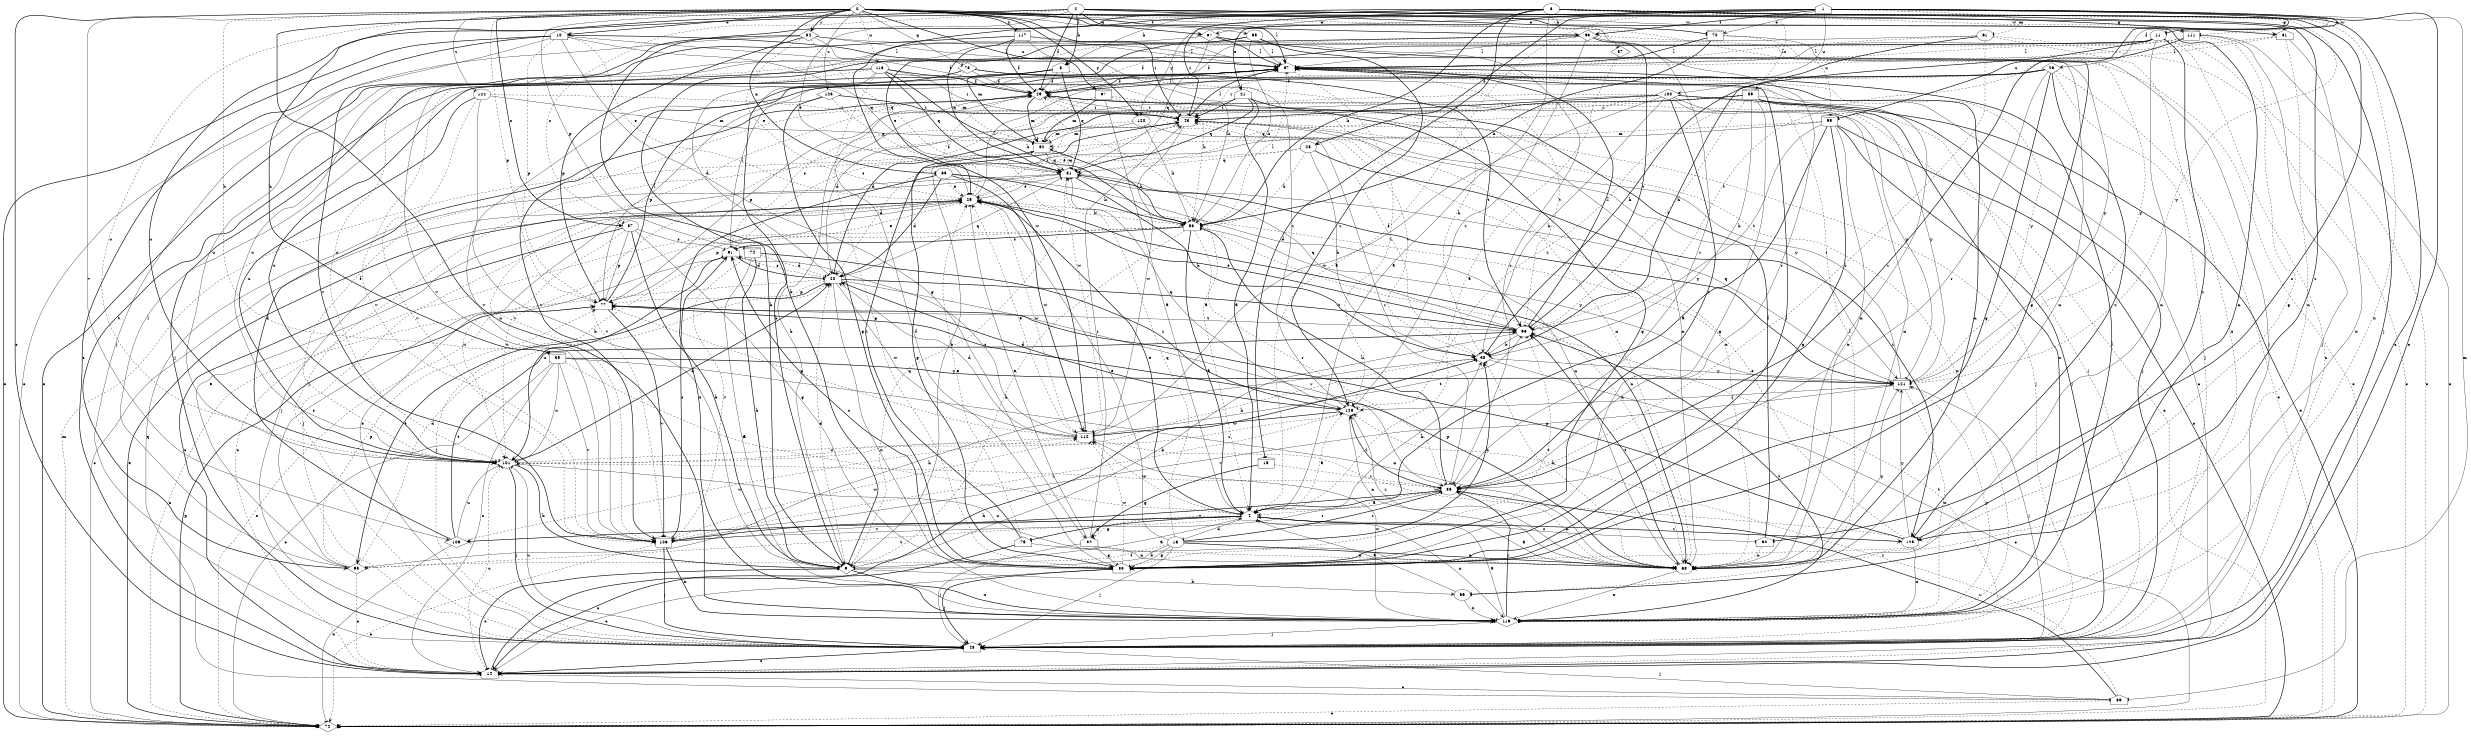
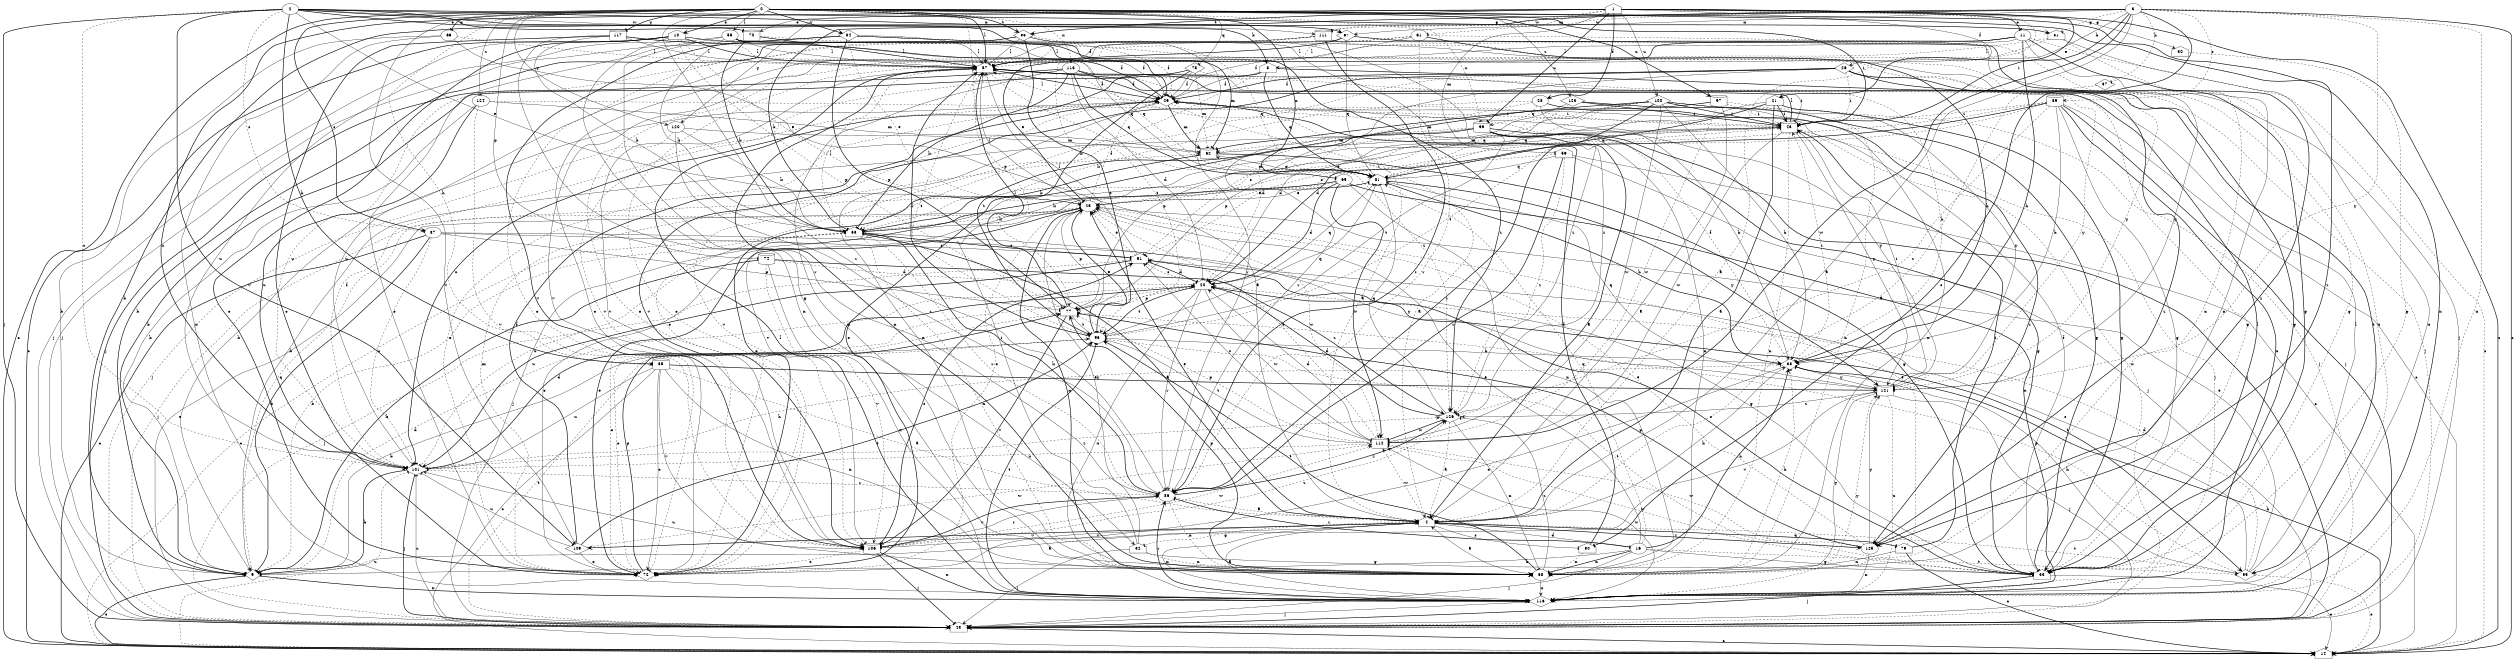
  strict digraph {
    node [shape=house]
    edge [arrowhead=vee style=solid]
    0 [shape=diamond]
    10
    35 [shape=cylinder]
    43 [shape=cylinder]
    55 [shape=ellipse]
    57
    65 [shape=ellipse]
    66 [shape=ellipse]
    74 [shape=cylinder]
    77
    78 [shape=diamond]
    84 [shape=diamond]
    86 [shape=ellipse]
    87 [shape=ellipse]
    93 [shape=diamond]
    97 [shape=cylinder]
    99 [shape=cylinder]
    n18 [label=109 shape=diamond]
    113 [shape=ellipse]
    116 [shape=diamond]
    117 [shape=cylinder]
    120 [shape=ellipse]
    123 [shape=diamond]
    124 [shape=ellipse]
    125 [shape=ellipse]
    14
    25 [shape=ellipse]
    29 [shape=diamond]
    48
    32
    81
    72 [shape=diamond]
    4
    101 [shape=diamond]
    121 [shape=cylinder]
    106 [shape=cylinder]
    68 [shape=ellipse]
    112 [shape=cylinder]
    62 [shape=cylinder]
    53
    126 [shape=diamond]
    96 [shape=ellipse]
    20
    9 [shape=diamond]
    38 [shape=diamond]
    33
    91
    1
    11 [shape=ellipse]
    21
    26 [shape=diamond]
    28 [shape=ellipse]
+   30
    59
    61 [shape=ellipse]
    70 [shape=cylinder]
    100 [shape=diamond]
    111 [shape=cylinder]
    90
    16 [shape=ellipse]
    79
    95 [shape=diamond]
    2 [shape=ellipse]
    8
    31
    67 [shape=diamond]
    3 [shape=ellipse]
-   15 [shape=cylinder]
    37 [shape=diamond]
    89 [shape=cylinder]
    0 -> 10 [label=c style=bold]
    0 -> 35 [label=h style=dashed]
    0 -> 43 [arrowhead=tee label=i style=bold]
    0 -> 55 [label=l]
    0 -> 57 [label=l style=bold]
    0 -> 65 [arrowhead=tee label=n style=bold]
    0 -> 66 [arrowhead=tee label=n style=bold]
    0 -> 74 [arrowhead=tee label=p]
    0 -> 77 [label=p style=dashed]
    0 -> 78 [arrowhead=tee label=q]
    0 -> 84 [label=r style=bold]
    0 -> 86 [arrowhead=tee label=r]
    0 -> 87 [label=s style=bold]
    0 -> 93 [label=t style=bold]
    0 -> 97 [label=u style=bold]
    0 -> 99 [arrowhead=tee label=u style=dashed]
    0 -> n18 [label=v]
    0 -> 113 [label=x style=dashed]
    0 -> 116 [label=x style=bold]
    0 -> 117 [arrowhead=tee label=y style=bold]
-   0 -> 120 [label=y style=bold]
+   0 -> 120 [label=y]
    0 -> 123 [label=z]
    0 -> 124 [arrowhead=tee label=z]
    0 -> 125 [label=z style=bold]
    0 -> 14 [arrowhead=tee label=c style=bold]
    10 -> 57 [label=l style=bold]
    10 -> 77 [label=p style=dashed]
    10 -> 14 [label=c style=bold]
    10 -> 25 [label=e style=dashed]
    10 -> 29 [label=f]
    10 -> 48 [arrowhead=tee label=j]
    10 -> 32 [label=g]
    10 -> 81 [label=q]
    10 -> 72 [arrowhead=tee label=o style=bold]
    35 -> 14 [label=c]
    35 -> 72 [label=o]
    35 -> 4 [arrowhead=tee label=a style=dashed]
    35 -> 101 [arrowhead=tee label=u]
    35 -> 121 [label=y style=bold]
    35 -> 106 [label=v]
    35 -> 68 [label=n]
    43 -> 57 [arrowhead=tee label=l style=bold]
    43 -> 116 [arrowhead=tee label=x style=dashed]
    43 -> 25 [label=e style=dashed]
    43 -> 48 [label=j style=dashed]
    43 -> 121 [label=y]
-   43 -> 106 [arrowhead=tee label=v style=dashed]
+   43 -> 106 [arrowhead=tee label=v]
    43 -> 68 [label=n style=dashed]
    43 -> 112 [arrowhead=tee label=w]
    43 -> 62 [arrowhead=tee label=m]
    55 -> 57 [label=l]
    55 -> 86 [label=r]
    55 -> 101 [label=u]
    55 -> 62 [arrowhead=tee label=m style=bold]
    55 -> 53 [label=k]
    55 -> 126 [label=z style=bold]
    57 -> 29 [label=f style=bold]
    57 -> 121 [arrowhead=tee label=y style=dashed]
    57 -> 106 [arrowhead=tee label=v]
    57 -> 68 [label=n style=bold]
    57 -> 126 [label=z style=dashed]
    57 -> 96 [arrowhead=tee label=t style=dashed]
    65 -> 116 [label=x style=bold]
    65 -> 25 [label=e style=dashed]
    65 -> 68 [label=n]
    65 -> 112 [label=w style=bold]
    65 -> 53 [arrowhead=tee label=k style=bold]
    65 -> 20 [label=d style=bold]
    66 -> 57 [label=l style=dashed]
    66 -> 116 [arrowhead=tee label=x]
    66 -> 4 [label=a]
-   9 -> 66 [label=b]
+   66 -> 9 [label=b]
    74 -> 116 [label=x]
    74 -> 106 [label=v style=dashed]
    74 -> 126 [label=z style=bold]
    74 -> 20 [arrowhead=tee label=d style=dashed]
    74 -> 9 [arrowhead=tee label=b style=bold]
    77 -> 57 [label=l style=bold]
    77 -> 72 [arrowhead=tee label=o style=dashed]
    77 -> 106 [arrowhead=tee label=v style=bold]
    77 -> 96 [arrowhead=tee label=t]
    78 -> 29 [label=f]
    78 -> 62 [arrowhead=tee label=m style=dashed]
    78 -> 96 [label=t style=bold]
    78 -> 9 [arrowhead=tee label=b style=bold]
    78 -> 38 [arrowhead=tee label=h style=dashed]
    84 -> 57 [label=l]
    84 -> 77 [arrowhead=tee label=p style=bold]
    84 -> 25 [arrowhead=tee label=e style=dashed]
    84 -> 81 [label=q style=dashed]
    84 -> 72 [label=o]
    84 -> 121 [arrowhead=tee label=y]
    84 -> 106 [label=v style=bold]
    84 -> 126 [arrowhead=tee label=z]
    86 -> 4 [label=a style=dashed]
    86 -> 106 [arrowhead=tee label=v style=bold]
    86 -> 68 [arrowhead=tee label=n style=dashed]
    86 -> 53 [arrowhead=tee label=k style=bold]
    86 -> 126 [label=z style=bold]
    87 -> 77 [arrowhead=tee label=p]
    87 -> 14 [arrowhead=tee label=c style=bold]
    87 -> 101 [label=u style=dashed]
    87 -> 9 [arrowhead=tee label=b style=bold]
    87 -> 33 [arrowhead=tee label=g]
    87 -> 91 [arrowhead=tee label=s]
    93 -> 57 [arrowhead=tee label=l]
    93 -> 86 [label=r]
    93 -> 29 [arrowhead=tee label=f style=dashed]
    93 -> 72 [arrowhead=tee label=o style=dashed]
    93 -> 126 [arrowhead=tee label=z]
    93 -> 96 [arrowhead=tee label=t style=bold]
    93 -> 9 [arrowhead=tee label=b style=bold]
    97 -> 43 [arrowhead=tee label=i style=dashed]
    97 -> 4 [arrowhead=tee label=a]
    97 -> 68 [arrowhead=tee label=n style=dashed]
    97 -> 112 [arrowhead=tee label=w style=dashed]
    97 -> 62 [arrowhead=tee label=m style=bold]
    99 -> 48 [label=j style=bold]
    99 -> 72 [arrowhead=tee label=o style=bold]
    99 -> 4 [label=a style=bold]
    99 -> 68 [arrowhead=tee label=n]
    99 -> 62 [label=m style=dashed]
    99 -> 96 [arrowhead=tee label=t]
    99 -> 9 [label=b]
    99 -> 33 [arrowhead=tee label=g style=bold]
    n18 -> 29 [label=f style=bold]
    n18 -> 72 [arrowhead=tee label=o]
    n18 -> 101 [arrowhead=tee label=u]
    n18 -> 112 [label=w style=dashed]
    n18 -> 96 [label=t style=bold]
    113 -> 43 [arrowhead=tee label=i]
    113 -> 29 [label=f style=bold]
    113 -> 48 [arrowhead=tee label=j style=bold]
    113 -> 81 [label=q style=bold]
+   113 -> 4 [arrowhead=tee label=a style=dashed]
    113 -> 106 [arrowhead=tee label=v style=dashed]
    113 -> 68 [arrowhead=tee label=n]
    113 -> 53 [arrowhead=tee label=k style=bold]
    113 -> 20 [arrowhead=tee label=d]
    113 -> 33 [label=g style=dashed]
    116 -> 57 [label=l style=bold]
    116 -> 86 [label=r style=bold]
    116 -> 48 [arrowhead=tee label=j]
    116 -> 4 [arrowhead=tee label=a]
    116 -> 121 [label=y style=dashed]
    116 -> 112 [label=w]
    116 -> 96 [arrowhead=tee label=t style=bold]
    117 -> 57 [arrowhead=tee label=l]
    117 -> 29 [arrowhead=tee label=f style=bold]
-   117 -> 81 [label=q style=bold]
+   117 -> 81 [label=q style=dashed]
    117 -> 72 [arrowhead=tee label=o style=bold]
    117 -> 68 [arrowhead=tee label=n]
    117 -> 53 [label=k]
    120 -> 86 [arrowhead=tee label=r]
    120 -> 48 [label=j style=dashed]
    120 -> 62 [label=m]
    120 -> 53 [arrowhead=tee label=k]
    123 -> 43 [arrowhead=tee label=i style=bold]
    123 -> 77 [arrowhead=tee label=p]
    123 -> 81 [label=q style=dashed]
    123 -> 33 [arrowhead=tee label=g style=bold]
    124 -> 43 [arrowhead=tee label=i style=dashed]
    124 -> 101 [arrowhead=tee label=u style=bold]
    124 -> 106 [arrowhead=tee label=v style=dashed]
    124 -> 62 [arrowhead=tee label=m]
    124 -> 9 [arrowhead=tee label=b]
    125 -> 77 [arrowhead=tee label=p style=bold]
    125 -> 116 [arrowhead=tee label=x]
    125 -> 25 [label=e style=dashed]
    125 -> 121 [label=y]
    125 -> 112 [arrowhead=tee label=w style=dashed]
    14 -> 101 [arrowhead=tee label=u style=dashed]
    14 -> 38 [arrowhead=tee label=h style=bold]
    25 -> 43 [arrowhead=tee label=i style=dashed]
    25 -> 57 [label=l]
    25 -> 77 [label=p]
    25 -> 29 [arrowhead=tee label=f style=dashed]
    25 -> 48 [arrowhead=tee label=j style=dashed]
    25 -> 72 [arrowhead=tee label=o]
    25 -> 68 [label=n style=bold]
    25 -> 112 [label=w style=dashed]
    25 -> 53 [label=k style=dashed]
    29 -> 43 [label=i style=dashed]
    29 -> 57 [label=l style=dashed]
    29 -> 72 [label=o style=dashed]
    29 -> 4 [label=a style=dashed]
    29 -> 121 [arrowhead=tee label=y]
    29 -> 106 [label=v style=dashed]
    29 -> 68 [arrowhead=tee label=n]
    29 -> 62 [label=m style=bold]
    29 -> 9 [label=b]
    48 -> 14 [arrowhead=tee label=c style=bold]
    48 -> 25 [arrowhead=tee label=e]
    48 -> 101 [arrowhead=tee label=u]
    48 -> 96 [label=t style=dashed]
    32 -> 43 [label=i]
    32 -> 25 [arrowhead=tee label=e]
    32 -> 48 [label=j]
    32 -> 68 [label=n style=dashed]
    32 -> 33 [arrowhead=tee label=g]
    81 -> 25 [arrowhead=tee label=e]
    81 -> 48 [label=j]
    81 -> 121 [label=y style=bold]
    81 -> 62 [label=m style=dashed]
    81 -> 38 [label=h style=bold]
    72 -> 77 [label=p style=bold]
    72 -> 25 [arrowhead=tee label=e style=bold]
    72 -> 62 [label=m style=dashed]
    4 -> n18 [label=v style=bold]
    4 -> 116 [label=x]
    4 -> 125 [label=z style=bold]
    4 -> 25 [label=e style=bold]
    4 -> 32 [arrowhead=tee label=g style=dashed]
    4 -> 106 [arrowhead=tee label=v]
    4 -> 112 [label=w style=dashed]
    4 -> 38 [label=h]
    4 -> 90 [arrowhead=tee label=s]
    4 -> 16 [arrowhead=tee label=d]
    4 -> 79 [arrowhead=tee label=q style=bold]
    4 -> 95 [label=t style=dashed]
    101 -> 86 [label=r style=dashed]
    101 -> 29 [arrowhead=tee label=f style=dashed]
    101 -> 48 [arrowhead=tee label=j style=bold]
    101 -> 126 [label=z style=dashed]
    101 -> 20 [label=d style=bold]
    101 -> 9 [arrowhead=tee label=b style=bold]
    101 -> 38 [arrowhead=tee label=h style=dashed]
    121 -> 43 [arrowhead=tee label=i]
    121 -> 116 [label=x style=dashed]
    121 -> 48 [arrowhead=tee label=j]
    121 -> 81 [label=q]
    121 -> 106 [label=v]
    121 -> 126 [label=z]
    106 -> 86 [label=r]
    106 -> 116 [arrowhead=tee label=x style=bold]
    106 -> 48 [arrowhead=tee label=j style=bold]
    106 -> 72 [label=o style=dashed]
    106 -> 112 [label=w style=dashed]
    106 -> 126 [label=z style=dashed]
    106 -> 91 [label=s style=bold]
    68 -> 77 [label=p style=bold]
    68 -> 116 [label=x]
    68 -> 4 [label=a]
    68 -> 101 [label=u]
    68 -> 121 [arrowhead=tee label=y]
    68 -> 126 [arrowhead=tee label=z]
    68 -> 96 [label=t style=bold]
    68 -> 38 [arrowhead=tee label=h style=dashed]
    112 -> 77 [arrowhead=tee label=p style=dashed]
    112 -> 25 [label=e style=dashed]
    112 -> 101 [arrowhead=tee label=u style=dashed]
    112 -> 96 [arrowhead=tee label=t]
    112 -> 20 [label=d]
    112 -> 91 [label=s]
    62 -> 81 [label=q]
    62 -> 53 [arrowhead=tee label=k style=bold]
    62 -> 33 [label=g style=bold]
    53 -> 57 [arrowhead=tee label=l style=dashed]
    53 -> 86 [arrowhead=tee label=r style=dashed]
    53 -> 14 [arrowhead=tee label=c style=dashed]
    53 -> 4 [label=a style=bold]
    53 -> 101 [arrowhead=tee label=u style=dashed]
    53 -> 121 [label=y]
    53 -> 68 [label=n style=dashed]
    53 -> 9 [arrowhead=tee label=b style=dashed]
    53 -> 91 [arrowhead=tee label=s style=bold]
    126 -> 81 [arrowhead=tee label=q]
    126 -> 4 [arrowhead=tee label=a style=dashed]
    126 -> 68 [arrowhead=tee label=n]
    126 -> 112 [arrowhead=tee label=w style=bold]
    126 -> 20 [label=d style=bold]
    96 -> 57 [label=l style=bold]
    96 -> 25 [label=e style=bold]
    96 -> 81 [arrowhead=tee label=q]
    96 -> 9 [label=b]
    96 -> 38 [label=h]
    20 -> 77 [arrowhead=tee label=p style=dashed]
    20 -> 86 [label=r]
    20 -> 116 [label=x]
    20 -> 81 [arrowhead=tee label=q]
    20 -> 72 [label=o style=dashed]
    20 -> 112 [arrowhead=tee label=w]
    20 -> 96 [label=t style=bold]
    20 -> 91 [arrowhead=tee label=s style=dashed]
    20 -> 95 [label=t style=bold]
    9 -> 116 [label=x style=bold]
    9 -> 14 [arrowhead=tee label=c style=bold]
    9 -> 81 [arrowhead=tee label=q style=dashed]
    9 -> 4 [label=a]
    9 -> 20 [label=d style=dashed]
    38 -> 43 [label=i style=dashed]
    38 -> 29 [label=f style=dashed]
    38 -> 72 [arrowhead=tee label=o]
    38 -> 121 [label=y]
    33 -> 57 [arrowhead=tee label=l style=bold]
    33 -> 14 [label=c]
    33 -> 29 [label=f]
    33 -> 48 [label=j style=bold]
    33 -> 112 [arrowhead=tee label=w style=dashed]
    33 -> 96 [arrowhead=tee label=t style=dashed]
    33 -> 91 [label=s style=bold]
    91 -> 57 [label=l]
    91 -> 25 [label=e style=dashed]
    91 -> 48 [arrowhead=tee label=j style=dashed]
    91 -> 101 [label=u style=bold]
    91 -> 20 [arrowhead=tee label=d style=bold]
    1 -> 93 [label=t style=bold]
    1 -> 99 [arrowhead=tee label=u style=bold]
    1 -> 120 [label=y]
    1 -> 14 [arrowhead=tee label=c style=bold]
    1 -> 4 [label=a style=dashed]
    1 -> 101 [label=u style=bold]
    1 -> 11 [arrowhead=tee label=c style=bold]
    1 -> 21 [label=e style=bold]
    1 -> 26 [label=f]
    1 -> 28 [label=f style=bold]
+   1 -> 30 [label=g]
    1 -> 59 [arrowhead=tee label=m]
    1 -> 61 [arrowhead=tee label=m style=dashed]
    1 -> 70 [label=o]
    1 -> 100 [label=u]
    1 -> 111 [arrowhead=tee label=w style=dashed]
    11 -> 57 [label=l]
    11 -> 125 [arrowhead=tee label=z style=bold]
    11 -> 14 [label=c style=dashed]
    11 -> 25 [arrowhead=tee label=e style=bold]
    11 -> 72 [arrowhead=tee label=o style=dashed]
    11 -> 101 [arrowhead=tee label=u]
    11 -> 68 [arrowhead=tee label=n]
    11 -> 38 [arrowhead=tee label=h style=bold]
    21 -> 43 [label=i style=bold]
    21 -> 77 [label=p]
    21 -> 81 [arrowhead=tee label=q style=bold]
    21 -> 4 [label=a style=bold]
    21 -> 33 [label=g style=bold]
    26 -> 43 [label=i style=dashed]
    26 -> 86 [label=r]
    26 -> 125 [arrowhead=tee label=z style=bold]
    26 -> 29 [arrowhead=tee label=f style=bold]
    26 -> 48 [arrowhead=tee label=j style=dashed]
    26 -> 72 [label=o style=dashed]
    26 -> 106 [label=v style=bold]
    26 -> 33 [label=g style=bold]
    28 -> 125 [label=z style=bold]
-   28 -> 81 [label=q style=dashed]
+   28 -> 99 [label=q style=dashed]
    28 -> 53 [label=k style=dashed]
    28 -> 20 [label=d style=dashed]
    28 -> 38 [label=h]
+   30 -> 33 [label=g style=dashed]
    59 -> 86 [arrowhead=tee label=r style=bold]
-   14 -> 59 [arrowhead=tee label=c]
+   59 -> 14 [arrowhead=tee label=c]
    59 -> 48 [label=j]
    59 -> 81 [arrowhead=tee label=q]
    59 -> 72 [label=o style=dashed]
    59 -> 126 [label=z style=dashed]
    61 -> 57 [arrowhead=tee label=l style=dashed]
    61 -> 86 [label=r style=dashed]
    61 -> 116 [arrowhead=tee label=x style=dashed]
    61 -> 29 [arrowhead=tee label=f]
    61 -> 72 [label=o style=dashed]
    61 -> 38 [arrowhead=tee label=h style=bold]
    70 -> 57 [label=l style=bold]
    70 -> 48 [arrowhead=tee label=j]
    70 -> 121 [arrowhead=tee label=y style=dashed]
    70 -> 53 [arrowhead=tee label=k style=bold]
    100 -> 43 [label=i style=bold]
    100 -> 86 [label=r style=bold]
    100 -> 48 [arrowhead=tee label=j style=dashed]
    100 -> 81 [label=q style=dashed]
    100 -> 72 [arrowhead=tee label=o style=bold]
    100 -> 121 [arrowhead=tee label=y]
    100 -> 68 [arrowhead=tee label=n]
    100 -> 112 [arrowhead=tee label=w]
    100 -> 20 [label=d]
    100 -> 38 [label=h]
    100 -> 91 [arrowhead=tee label=s style=dashed]
    111 -> 57 [arrowhead=tee label=l style=dashed]
    111 -> 86 [arrowhead=tee label=r style=bold]
    111 -> 48 [label=j]
    111 -> 72 [arrowhead=tee label=o]
    111 -> 101 [arrowhead=tee label=u style=dashed]
    111 -> 33 [label=g style=dashed]
    90 -> 29 [label=f style=bold]
    90 -> 68 [arrowhead=tee label=n style=dashed]
    16 -> 86 [arrowhead=tee label=r style=bold]
    16 -> 25 [label=e]
    16 -> 48 [label=j]
    16 -> 81 [label=q style=dashed]
    16 -> 68 [arrowhead=tee label=n style=bold]
    16 -> 9 [arrowhead=tee label=b]
    16 -> 38 [label=h style=bold]
    16 -> 33 [arrowhead=tee label=g]
    16 -> 95 [arrowhead=tee label=t style=dashed]
    79 -> 43 [label=i style=bold]
    79 -> 14 [label=c style=bold]
    79 -> 25 [label=e style=dashed]
    79 -> 68 [label=n]
    95 -> 57 [label=l]
    95 -> 77 [label=p style=dashed]
    95 -> 14 [arrowhead=tee label=c style=dashed]
    95 -> 25 [label=e]
    95 -> 20 [label=d style=dashed]
    95 -> 38 [arrowhead=tee label=h]
    95 -> 91 [arrowhead=tee label=s]
    2 -> 35 [arrowhead=tee label=h style=bold]
    2 -> 87 [arrowhead=tee label=s style=dashed]
+   2 -> n18 [arrowhead=tee label=v style=bold]
    2 -> 25 [arrowhead=tee label=e]
    2 -> 29 [arrowhead=tee label=f style=bold]
    2 -> 48 [label=j style=bold]
    2 -> 101 [label=u style=dashed]
    2 -> 70 [arrowhead=tee label=o style=bold]
    2 -> 111 [label=w]
    2 -> 8 [label=b style=bold]
    2 -> 31 [label=g style=bold]
    2 -> 67 [label=n style=bold]
    8 -> 29 [label=f]
    8 -> 81 [arrowhead=tee label=q style=bold]
    8 -> 101 [arrowhead=tee label=u style=bold]
    8 -> 53 [label=k style=dashed]
    8 -> 95 [label=t style=bold]
    31 -> 57 [arrowhead=tee label=l style=dashed]
    31 -> 116 [arrowhead=tee label=x]
    31 -> 68 [label=n style=dashed]
    31 -> 96 [label=t style=dashed]
    67 -> 57 [arrowhead=tee label=l style=bold]
    67 -> 81 [arrowhead=tee label=q]
    67 -> 106 [label=v]
    67 -> 33 [arrowhead=tee label=g style=bold]
    3 -> 43 [arrowhead=tee label=i style=bold]
    3 -> 116 [arrowhead=tee label=x style=dashed]
    3 -> 14 [label=c style=bold]
    3 -> 4 [arrowhead=tee label=a]
    3 -> 121 [arrowhead=tee label=y style=dashed]
    3 -> 112 [arrowhead=tee label=w style=bold]
    3 -> 53 [arrowhead=tee label=k style=bold]
    3 -> 9 [arrowhead=tee label=b style=bold]
    3 -> 111 [arrowhead=tee label=w style=dashed]
    3 -> 90 [arrowhead=tee label=s style=bold]
    3 -> 8 [label=b]
    3 -> 31 [arrowhead=tee label=g style=dashed]
    3 -> 67 [label=n]
-   3 -> 15 [arrowhead=tee label=d style=bold]
    3 -> 37 [arrowhead=tee label=h style=dashed]
    3 -> 89 [label=s style=dashed]
-   15 -> 86 [arrowhead=tee label=r style=dashed]
-   15 -> 32 [label=g style=bold]
    37 -> 4 [arrowhead=tee label=a style=dashed]
    89 -> 43 [label=i style=dashed]
    89 -> 116 [arrowhead=tee label=x style=bold]
    89 -> 14 [label=c]
    89 -> 48 [label=j style=bold]
    89 -> 126 [arrowhead=tee label=z style=dashed]
    89 -> 96 [arrowhead=tee label=t style=dashed]
    89 -> 20 [arrowhead=tee label=d style=bold]
    89 -> 38 [arrowhead=tee label=h]
    89 -> 33 [arrowhead=tee label=g]
    89 -> 91 [arrowhead=tee label=s style=dashed]
  }
